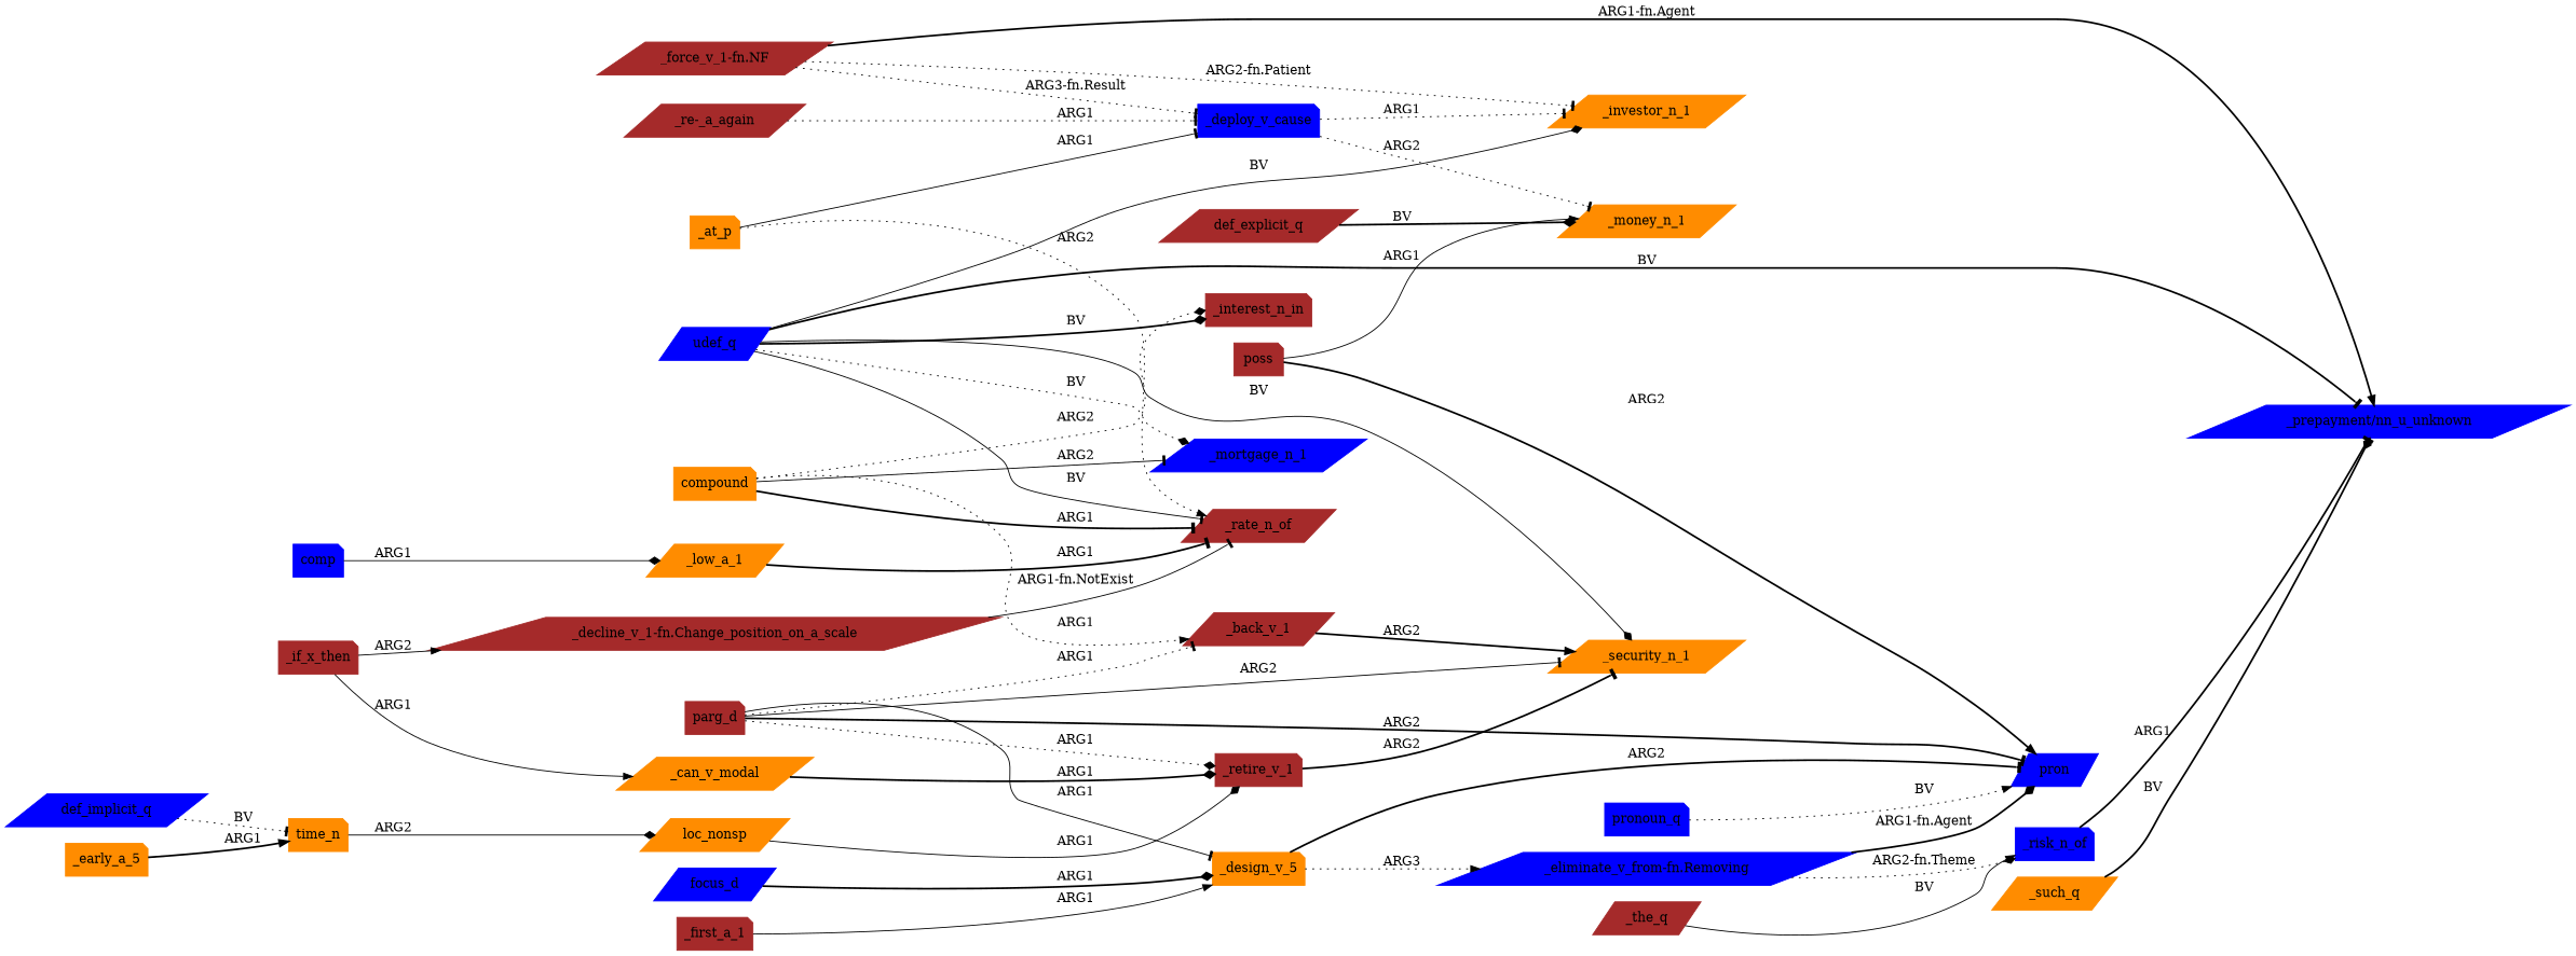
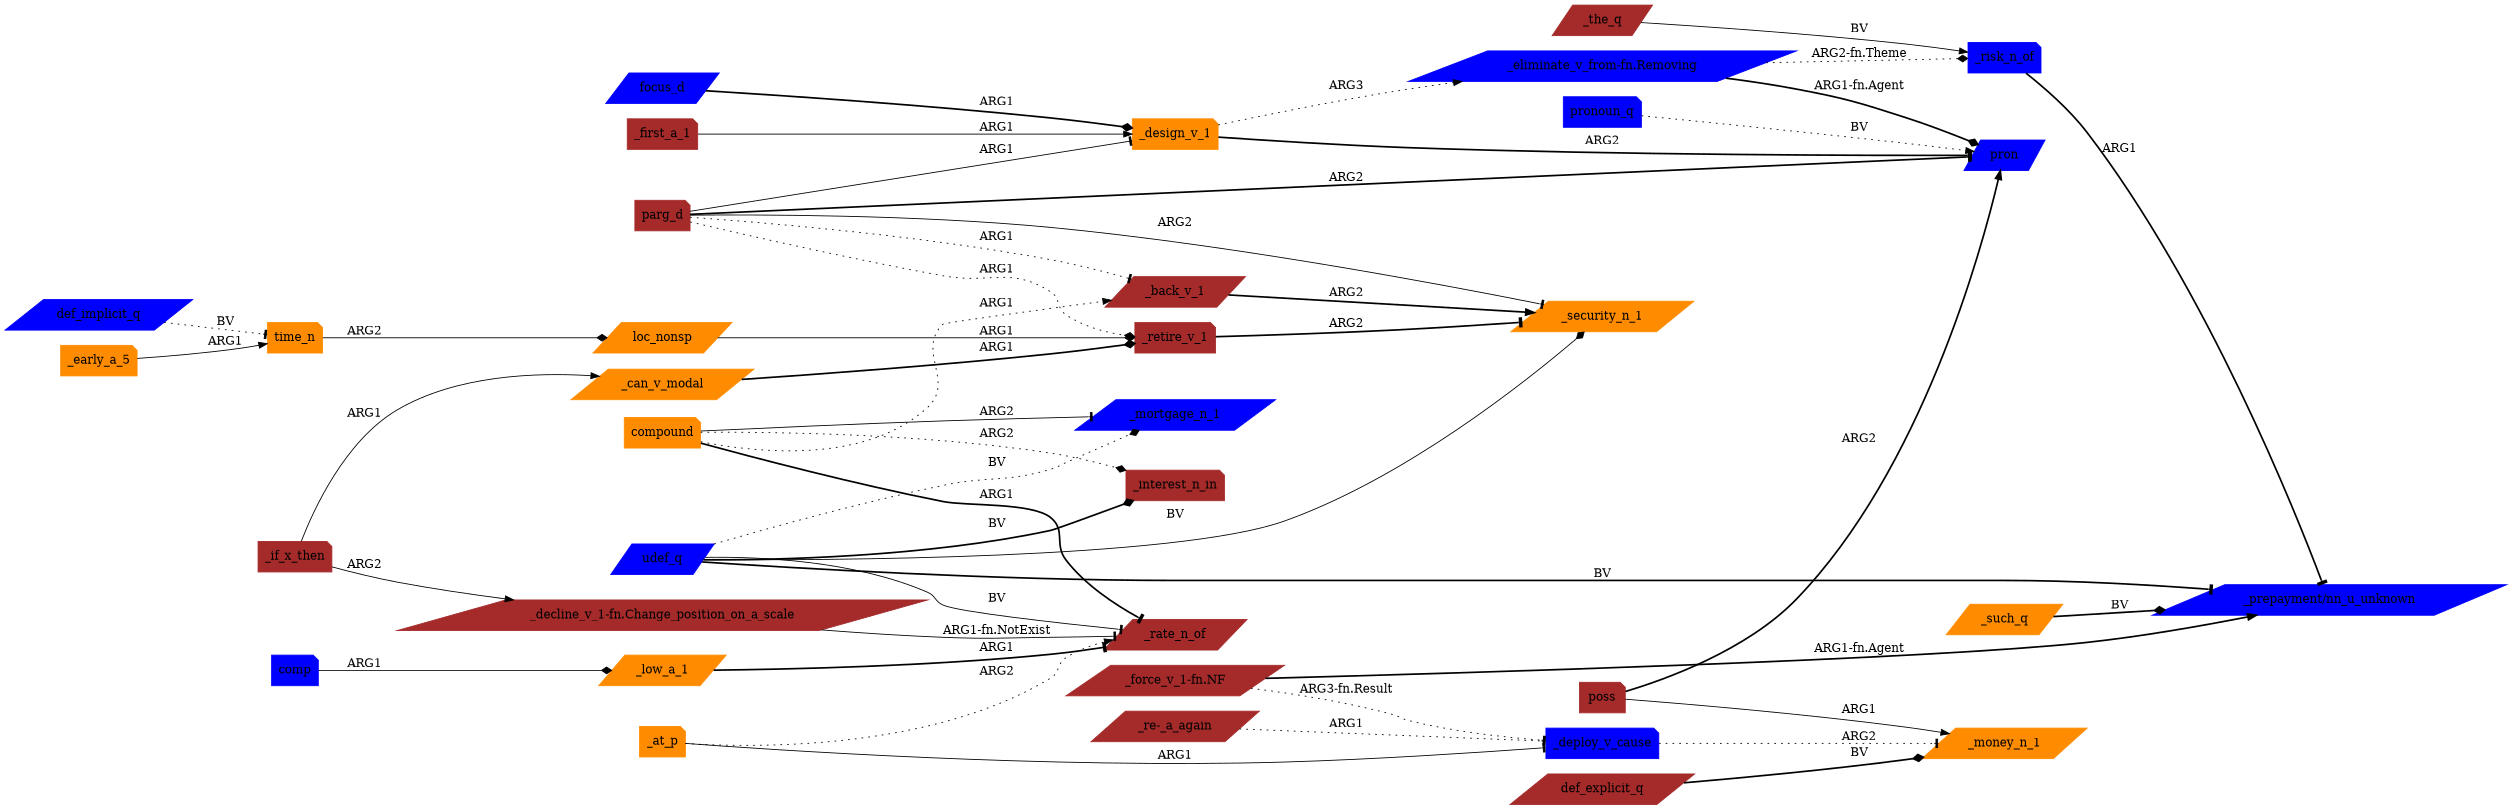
  digraph {
    rankdir=LR
    node [color=brown shape=parallelogram style=filled]
    edge [arrowhead=tee style=bold]
    _can_v_modal [color=darkorange]
    _retire_v_1 [shape=note]
    _security_n_1 [color=darkorange]
    "_eliminate_v_from-fn.Removing" [color=blue]
    _risk_n_of [color=blue shape=note]
    pron [color=blue]
    "_prepayment/nn_u_unknown" [color=blue]
    _at_p [color=darkorange shape=note]
    _deploy_v_cause [color=blue shape=note]
    _rate_n_of
-   _investor_n_1 [color=darkorange]
    _money_n_1 [color=darkorange]
    loc_nonsp [color=darkorange]
    time_n [color=darkorange shape=note]
    "_force_v_1-fn.NF"
    udef_q [color=blue]
    _mortgage_n_1 [color=blue]
    _interest_n_in [shape=note]
    poss [shape=note]
    def_implicit_q [color=blue]
    _if_x_then [shape=note]
    "_decline_v_1-fn.Change_position_on_a_scale"
-   _design_v_1 [color=darkorange shape=note label=_design_v_5]
+   _design_v_1 [color=darkorange shape=note]
    compound [color=darkorange shape=note]
    _back_v_1
    parg_d [shape=note]
    pronoun_q [color=blue shape=note]
    _low_a_1 [color=darkorange]
    comp [color=blue shape=note]
    _first_a_1 [shape=note]
    n31 [color=darkorange label=_early_a_5 shape=note]
    "_re-_a_again"
    _such_q [color=darkorange]
    focus_d [color=blue]
    _the_q
    def_explicit_q
    _can_v_modal -> _retire_v_1 [arrowhead=diamond label=ARG1]
    _retire_v_1 -> _security_n_1 [label=ARG2]
    "_eliminate_v_from-fn.Removing" -> _risk_n_of [arrowhead=diamond label="ARG2-fn.Theme" style=dotted]
    "_eliminate_v_from-fn.Removing" -> pron [arrowhead=diamond label="ARG1-fn.Agent"]
    _risk_n_of -> "_prepayment/nn_u_unknown" [label=ARG1]
    _at_p -> _deploy_v_cause [label=ARG1 style=solid]
    _at_p -> _rate_n_of [arrowhead=normal label=ARG2 style=dotted]
-   _deploy_v_cause -> _investor_n_1 [label=ARG1 style=dotted]
    _deploy_v_cause -> _money_n_1 [label=ARG2 style=dotted]
    loc_nonsp -> _retire_v_1 [arrowhead=diamond label=ARG1 style=solid]
    time_n -> loc_nonsp [arrowhead=diamond label=ARG2 style=solid]
    "_force_v_1-fn.NF" -> "_prepayment/nn_u_unknown" [arrowhead=normal label="ARG1-fn.Agent"]
    "_force_v_1-fn.NF" -> _deploy_v_cause [label="ARG3-fn.Result" style=dotted]
-   "_force_v_1-fn.NF" -> _investor_n_1 [label="ARG2-fn.Patient" style=dotted]
    udef_q -> _security_n_1 [arrowhead=diamond label=BV style=solid]
    udef_q -> "_prepayment/nn_u_unknown" [label=BV]
    udef_q -> _rate_n_of [label=BV style=solid]
-   udef_q -> _investor_n_1 [arrowhead=diamond label=BV style=solid]
    udef_q -> _mortgage_n_1 [arrowhead=diamond label=BV style=dotted]
    udef_q -> _interest_n_in [arrowhead=diamond label=BV]
    poss -> pron [arrowhead=normal label=ARG2]
    poss -> _money_n_1 [arrowhead=normal label=ARG1 style=solid]
    def_implicit_q -> time_n [label=BV style=dotted]
    _if_x_then -> _can_v_modal [arrowhead=normal label=ARG1 style=solid]
    _if_x_then -> "_decline_v_1-fn.Change_position_on_a_scale" [arrowhead=normal label=ARG2 style=solid]
    "_decline_v_1-fn.Change_position_on_a_scale" -> _rate_n_of [label="ARG1-fn.NotExist" style=solid]
    _design_v_1 -> "_eliminate_v_from-fn.Removing" [arrowhead=normal label=ARG3 style=dotted]
    _design_v_1 -> pron [label=ARG2]
    compound -> _rate_n_of [label=ARG1]
    compound -> _mortgage_n_1 [label=ARG2 style=solid]
    compound -> _interest_n_in [arrowhead=diamond label=ARG2 style=dotted]
    compound -> _back_v_1 [arrowhead=normal label=ARG1 style=dotted]
    _back_v_1 -> _security_n_1 [arrowhead=normal label=ARG2]
    parg_d -> _retire_v_1 [arrowhead=diamond label=ARG1 style=dotted]
    parg_d -> _security_n_1 [label=ARG2 style=solid]
    parg_d -> pron [label=ARG2]
    parg_d -> _design_v_1 [label=ARG1 style=solid]
    parg_d -> _back_v_1 [label=ARG1 style=dotted]
    pronoun_q -> pron [arrowhead=normal label=BV style=dotted]
    _low_a_1 -> _rate_n_of [label=ARG1]
    comp -> _low_a_1 [arrowhead=diamond label=ARG1 style=solid]
    _first_a_1 -> _design_v_1 [arrowhead=normal label=ARG1 style=solid]
-   n31 -> time_n [arrowhead=normal label=ARG1]
+   n31 -> time_n [arrowhead=normal label=ARG1 style=solid]
    "_re-_a_again" -> _deploy_v_cause [label=ARG1 style=dotted]
    _such_q -> "_prepayment/nn_u_unknown" [arrowhead=diamond label=BV]
    focus_d -> _design_v_1 [arrowhead=diamond label=ARG1]
    _the_q -> _risk_n_of [arrowhead=normal label=BV style=solid]
    def_explicit_q -> _money_n_1 [arrowhead=diamond label=BV]
  }
